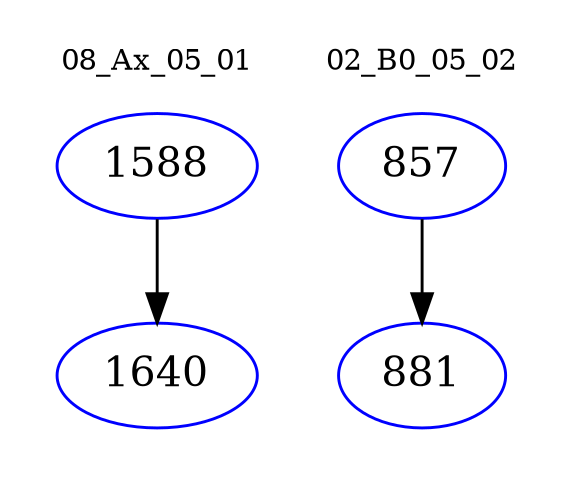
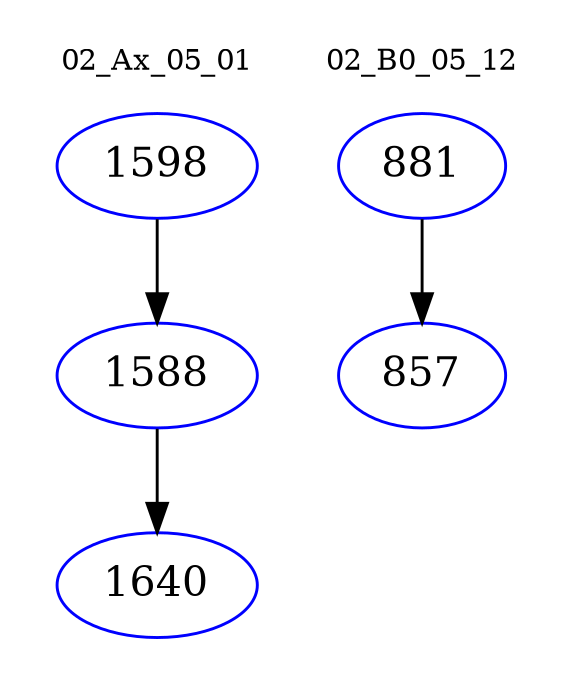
  digraph {
    node [color=blue]
    edge [color=black]
+   n1 [label=1598]
    n2 [label=1588]
    n3 [label=1640]
    n4 [label=857]
    n5 [label=881]
    subgraph cluster_1 {
      color=white
      fontsize=10
-     label="08_Ax_05_01"
+     label="02_Ax_05_01"
+     n1
      n2
      n3
    }
    subgraph cluster_2 {
      color=white
      fontsize=10
-     label="02_B0_05_02"
+     label="02_B0_05_12"
      n4
      n5
    }
+   n1 -> n2
    n2 -> n3
-   n4 -> n5
+   n5 -> n4
  }
